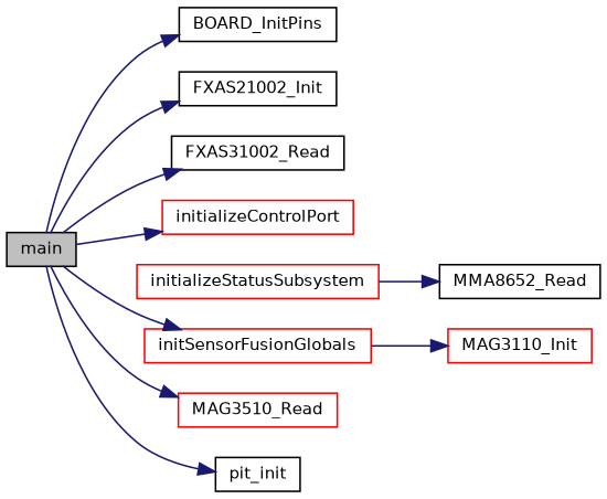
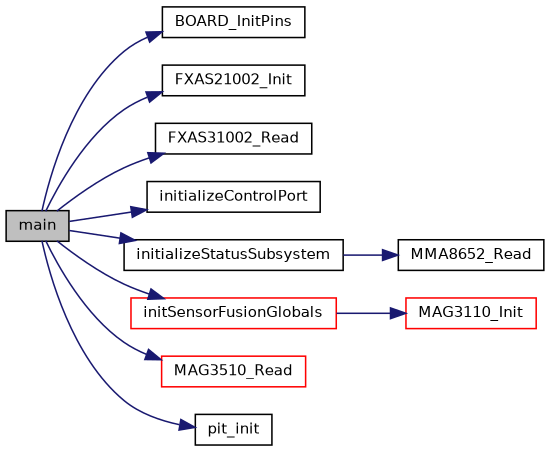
  digraph {
    rankdir=LR
    node [color=black fillcolor=white fontname=Helvetica fontsize=10 shape=record style=filled]
    edge [color=midnightblue fontname=Helvetica fontsize=10 labelfontname=Helvetica labelfontsize=10 style=solid]
    n1 [fillcolor=grey75 fontcolor=black height=0.2 label=main width=0.4]
    n2 [height=0.2 label=BOARD_InitPins width=0.4]
    n3 [height=0.2 label=FXAS21002_Init width=0.4]
    n4 [height=0.2 label=FXAS31002_Read width=0.4]
-   n5 [color=red height=0.2 label=initializeControlPort width=0.4]
-   n6 [color=red height=0.2 label=initializeStatusSubsystem width=0.4]
+   n5 [height=0.2 label=initializeControlPort width=0.4]
+   n6 [height=0.2 label=initializeStatusSubsystem width=0.4]
    n7 [color=red height=0.2 label=initSensorFusionGlobals width=0.4]
    n8 [color=red height=0.2 label=MAG3510_Read width=0.4]
    n9 [height=0.2 label=pit_init width=0.4]
    n10 [height=0.2 label=MMA8652_Read width=0.4]
    n11 [color=red height=0.2 label=MAG3110_Init width=0.4]
    n1 -> n2
    n1 -> n3
    n1 -> n4
    n1 -> n5
+   n1 -> n6
    n1 -> n7
    n1 -> n8
    n1 -> n9
    n6 -> n10
    n7 -> n11
  }
